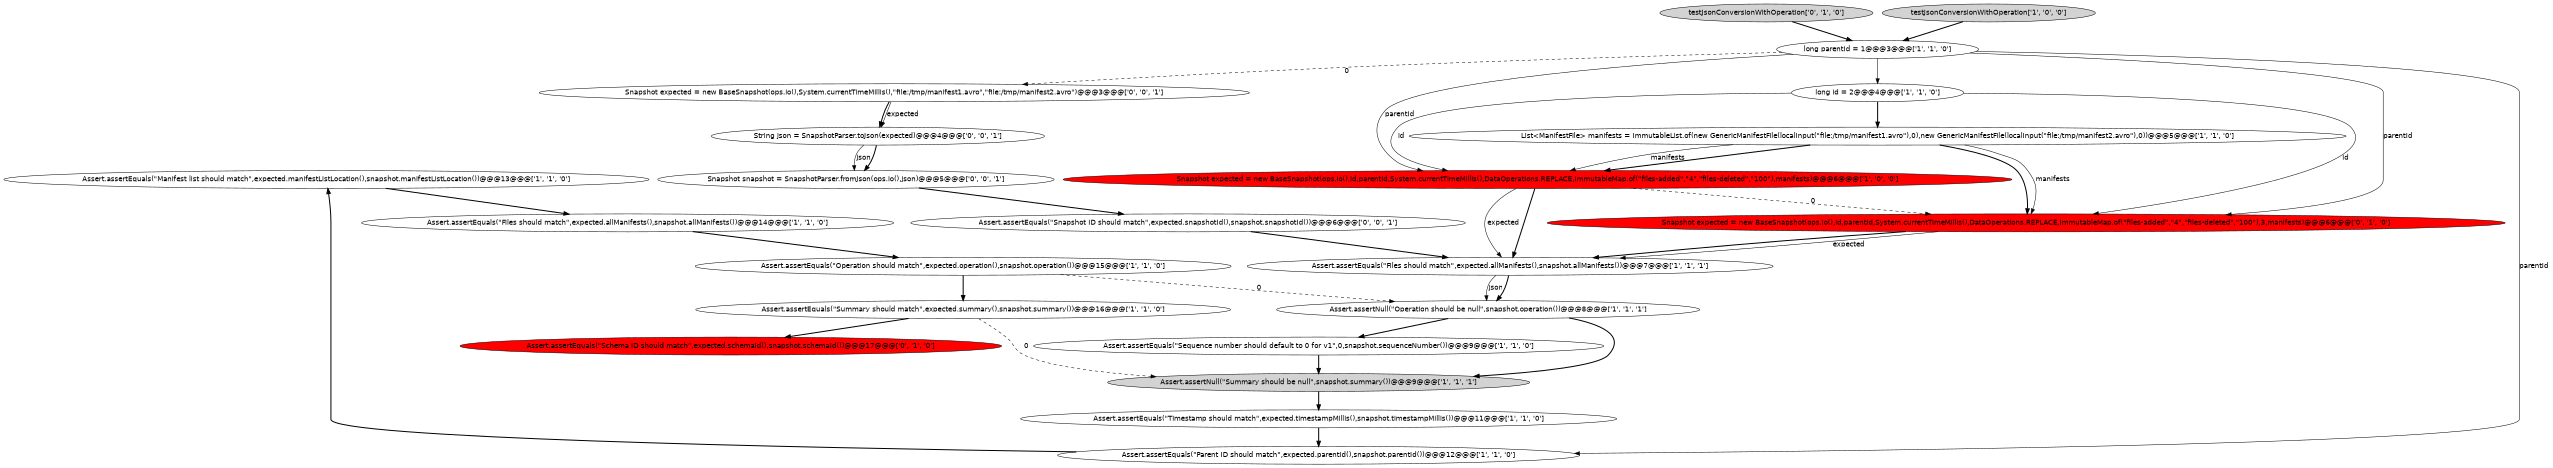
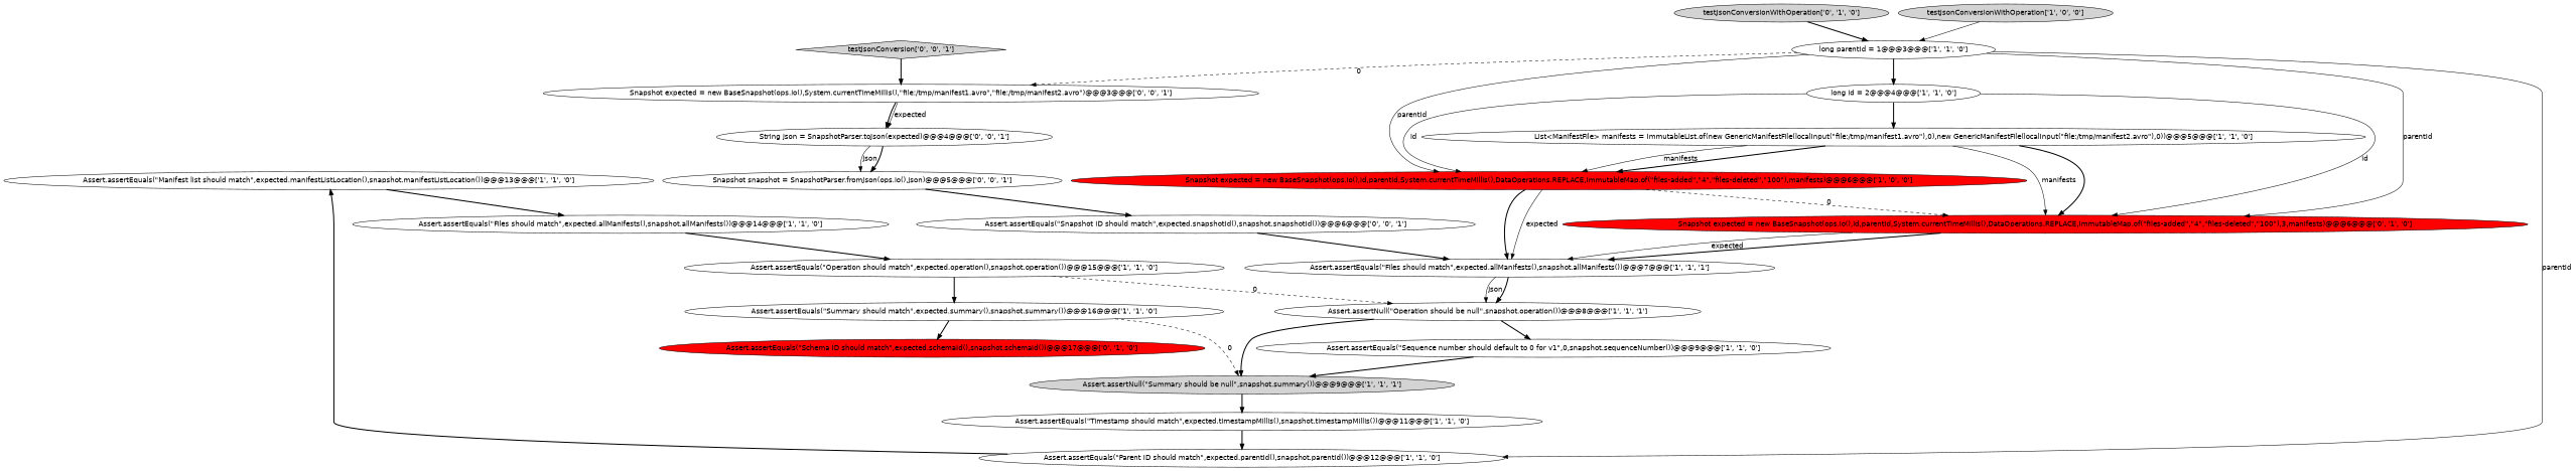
  digraph {
    fontname="DejaVu Sans"
    node [fillcolor=white fontname="DejaVu Sans" shape=ellipse style=filled]
    edge [fontname="DejaVu Sans" style=bold]
    n1 [label="Assert.assertEquals(\"Manifest list should match\",expected.manifestListLocation(),snapshot.manifestListLocation())@@@13@@@['1', '1', '0']"]
    n2 [label="Assert.assertEquals(\"Files should match\",expected.allManifests(),snapshot.allManifests())@@@14@@@['1', '1', '0']"]
    n3 [label="Assert.assertEquals(\"Operation should match\",expected.operation(),snapshot.operation())@@@15@@@['1', '1', '0']"]
    n4 [label="Assert.assertEquals(\"Summary should match\",expected.summary(),snapshot.summary())@@@16@@@['1', '1', '0']"]
    n5 [fillcolor=red label="Assert.assertEquals(\"Schema ID should match\",expected.schemaId(),snapshot.schemaId())@@@17@@@['0', '1', '0']"]
    n6 [fillcolor=lightgray label="Assert.assertNull(\"Summary should be null\",snapshot.summary())@@@9@@@['1', '1', '1']"]
    n7 [label="Assert.assertEquals(\"Timestamp should match\",expected.timestampMillis(),snapshot.timestampMillis())@@@11@@@['1', '1', '0']"]
    n8 [label="Assert.assertNull(\"Operation should be null\",snapshot.operation())@@@8@@@['1', '1', '1']"]
    n9 [label="Assert.assertEquals(\"Sequence number should default to 0 for v1\",0,snapshot.sequenceNumber())@@@9@@@['1', '1', '0']"]
    n10 [label="Snapshot expected = new BaseSnapshot(ops.io(),System.currentTimeMillis(),\"file:/tmp/manifest1.avro\",\"file:/tmp/manifest2.avro\")@@@3@@@['0', '0', '1']"]
    n11 [label="String json = SnapshotParser.toJson(expected)@@@4@@@['0', '0', '1']"]
    n12 [label="Snapshot snapshot = SnapshotParser.fromJson(ops.io(),json)@@@5@@@['0', '0', '1']"]
    n13 [label="Assert.assertEquals(\"Snapshot ID should match\",expected.snapshotId(),snapshot.snapshotId())@@@6@@@['0', '0', '1']"]
    n14 [label="Assert.assertEquals(\"Files should match\",expected.allManifests(),snapshot.allManifests())@@@7@@@['1', '1', '1']"]
    n15 [fillcolor=red label="Snapshot expected = new BaseSnapshot(ops.io(),id,parentId,System.currentTimeMillis(),DataOperations.REPLACE,ImmutableMap.of(\"files-added\",\"4\",\"files-deleted\",\"100\"),3,manifests)@@@6@@@['0', '1', '0']"]
    n16 [fillcolor=lightgray label="testJsonConversionWithOperation['0', '1', '0']"]
    n17 [label="long parentId = 1@@@3@@@['1', '1', '0']"]
    n18 [label="long id = 2@@@4@@@['1', '1', '0']"]
    n19 [fillcolor=red label="Snapshot expected = new BaseSnapshot(ops.io(),id,parentId,System.currentTimeMillis(),DataOperations.REPLACE,ImmutableMap.of(\"files-added\",\"4\",\"files-deleted\",\"100\"),manifests)@@@6@@@['1', '0', '0']"]
    n20 [label="Assert.assertEquals(\"Parent ID should match\",expected.parentId(),snapshot.parentId())@@@12@@@['1', '1', '0']"]
    n21 [label="List<ManifestFile> manifests = ImmutableList.of(new GenericManifestFile(localInput(\"file:/tmp/manifest1.avro\"),0),new GenericManifestFile(localInput(\"file:/tmp/manifest2.avro\"),0))@@@5@@@['1', '1', '0']"]
+   n22 [fillcolor=lightgray label="testJsonConversion['0', '0', '1']" shape=diamond]
    n23 [fillcolor=lightgray label="testJsonConversionWithOperation['1', '0', '0']"]
    n1 -> n2
    n2 -> n3
    n3 -> n4
    n3 -> n8 [label=0 style=dashed]
    n4 -> n5
    n4 -> n6 [label=0 style=dashed]
    n6 -> n7
    n7 -> n20
    n8 -> n6
    n8 -> n9
    n9 -> n6
    n10 -> n11
    n10 -> n11 [label=expected style=solid]
    n11 -> n12 [label=json style=solid]
    n11 -> n12
    n12 -> n13
    n13 -> n14
    n14 -> n8 [label=json style=solid]
    n14 -> n8
    n15 -> n14
    n15 -> n14 [label=expected style=solid]
    n16 -> n17
    n17 -> n10 [label=0 style=dashed]
    n17 -> n15 [label=parentId style=solid]
-   n17 -> n18 [style=solid]
+   n17 -> n18
    n17 -> n19 [label=parentId style=solid]
    n17 -> n20 [label=parentId style=solid]
    n18 -> n15 [label=id style=solid]
    n18 -> n19 [label=id style=solid]
    n18 -> n21
    n19 -> n14
    n19 -> n14 [label=expected style=solid]
    n19 -> n15 [label=0 style=dashed]
    n20 -> n1
    n21 -> n15
    n21 -> n15 [label=manifests style=solid]
    n21 -> n19
    n21 -> n19 [label=manifests style=solid]
-   n23 -> n17
+   n22 -> n10
+   n23 -> n17 [style=solid]
  }
